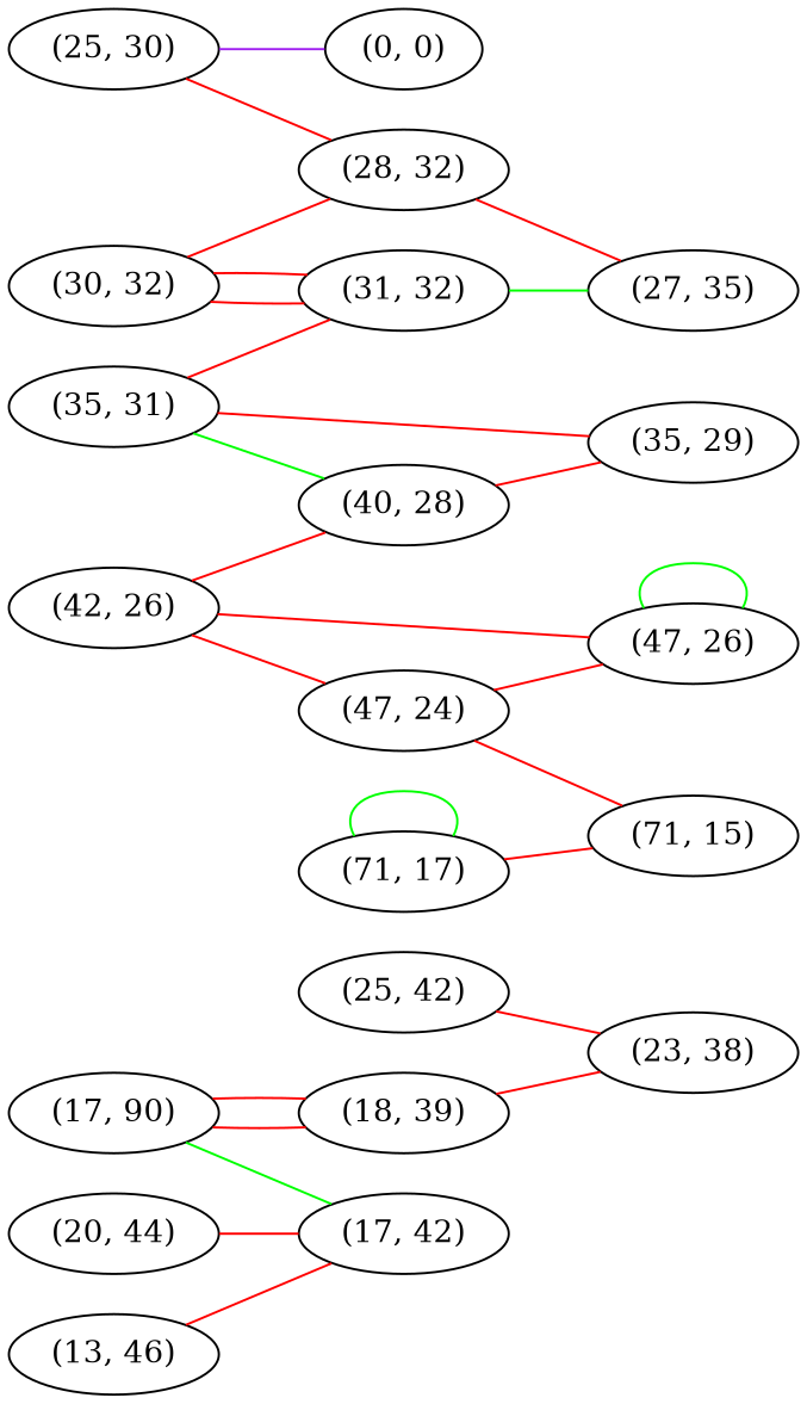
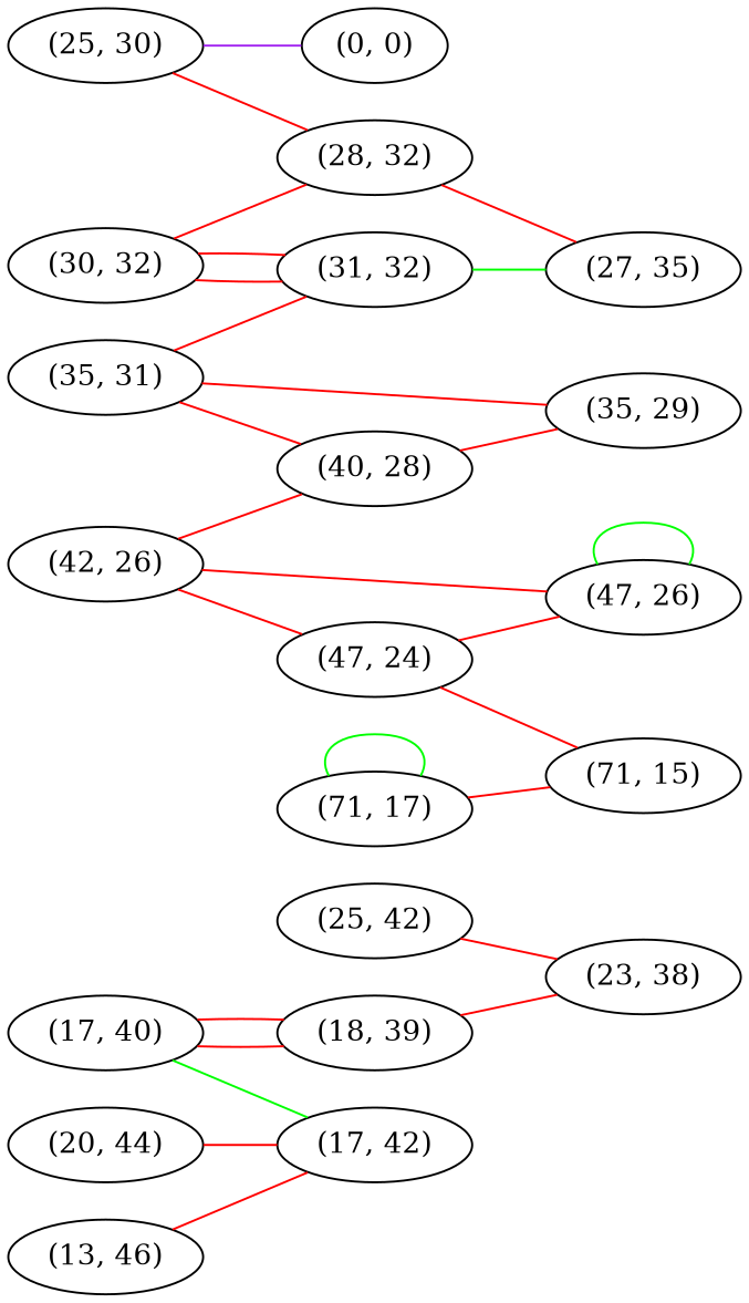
  graph {
    rankdir=LR
    edge [color=red weight=1]
    "(25, 42)"
    "(23, 38)"
-   "(17, 40)" [label="(17, 90)"]
+   "(17, 40)"
    "(18, 39)"
    "(17, 42)"
    "(20, 44)"
    "(25, 30)"
    "(0, 0)"
    "(28, 32)"
    "(27, 35)"
    "(30, 32)"
    "(31, 32)"
    "(35, 31)"
    "(40, 28)"
    "(35, 29)"
    "(13, 46)"
    "(42, 26)"
    "(47, 24)"
    "(47, 26)"
    "(71, 15)"
    "(71, 17)"
    "(25, 42)" -- "(23, 38)"
    "(17, 40)" -- "(18, 39)"
    "(17, 40)" -- "(18, 39)"
    "(17, 40)" -- "(17, 42)" [color=green]
    "(18, 39)" -- "(23, 38)"
    "(20, 44)" -- "(17, 42)"
    "(25, 30)" -- "(0, 0)" [color=purple weight=4]
    "(25, 30)" -- "(28, 32)"
    "(28, 32)" -- "(27, 35)"
    "(30, 32)" -- "(28, 32)"
    "(30, 32)" -- "(31, 32)"
    "(30, 32)" -- "(31, 32)"
    "(31, 32)" -- "(27, 35)" [color=green weight=2]
    "(35, 31)" -- "(31, 32)"
-   "(35, 31)" -- "(40, 28)" [color=green]
+   "(35, 31)" -- "(40, 28)"
    "(35, 31)" -- "(35, 29)"
    "(40, 28)" -- "(35, 29)"
    "(13, 46)" -- "(17, 42)"
    "(42, 26)" -- "(40, 28)"
    "(42, 26)" -- "(47, 24)"
    "(42, 26)" -- "(47, 26)"
    "(47, 24)" -- "(47, 26)"
    "(47, 24)" -- "(71, 15)"
    "(47, 26)" -- "(47, 26)" [color=green weight=2]
    "(71, 17)" -- "(71, 15)"
    "(71, 17)" -- "(71, 17)" [color=green weight=2]
  }
